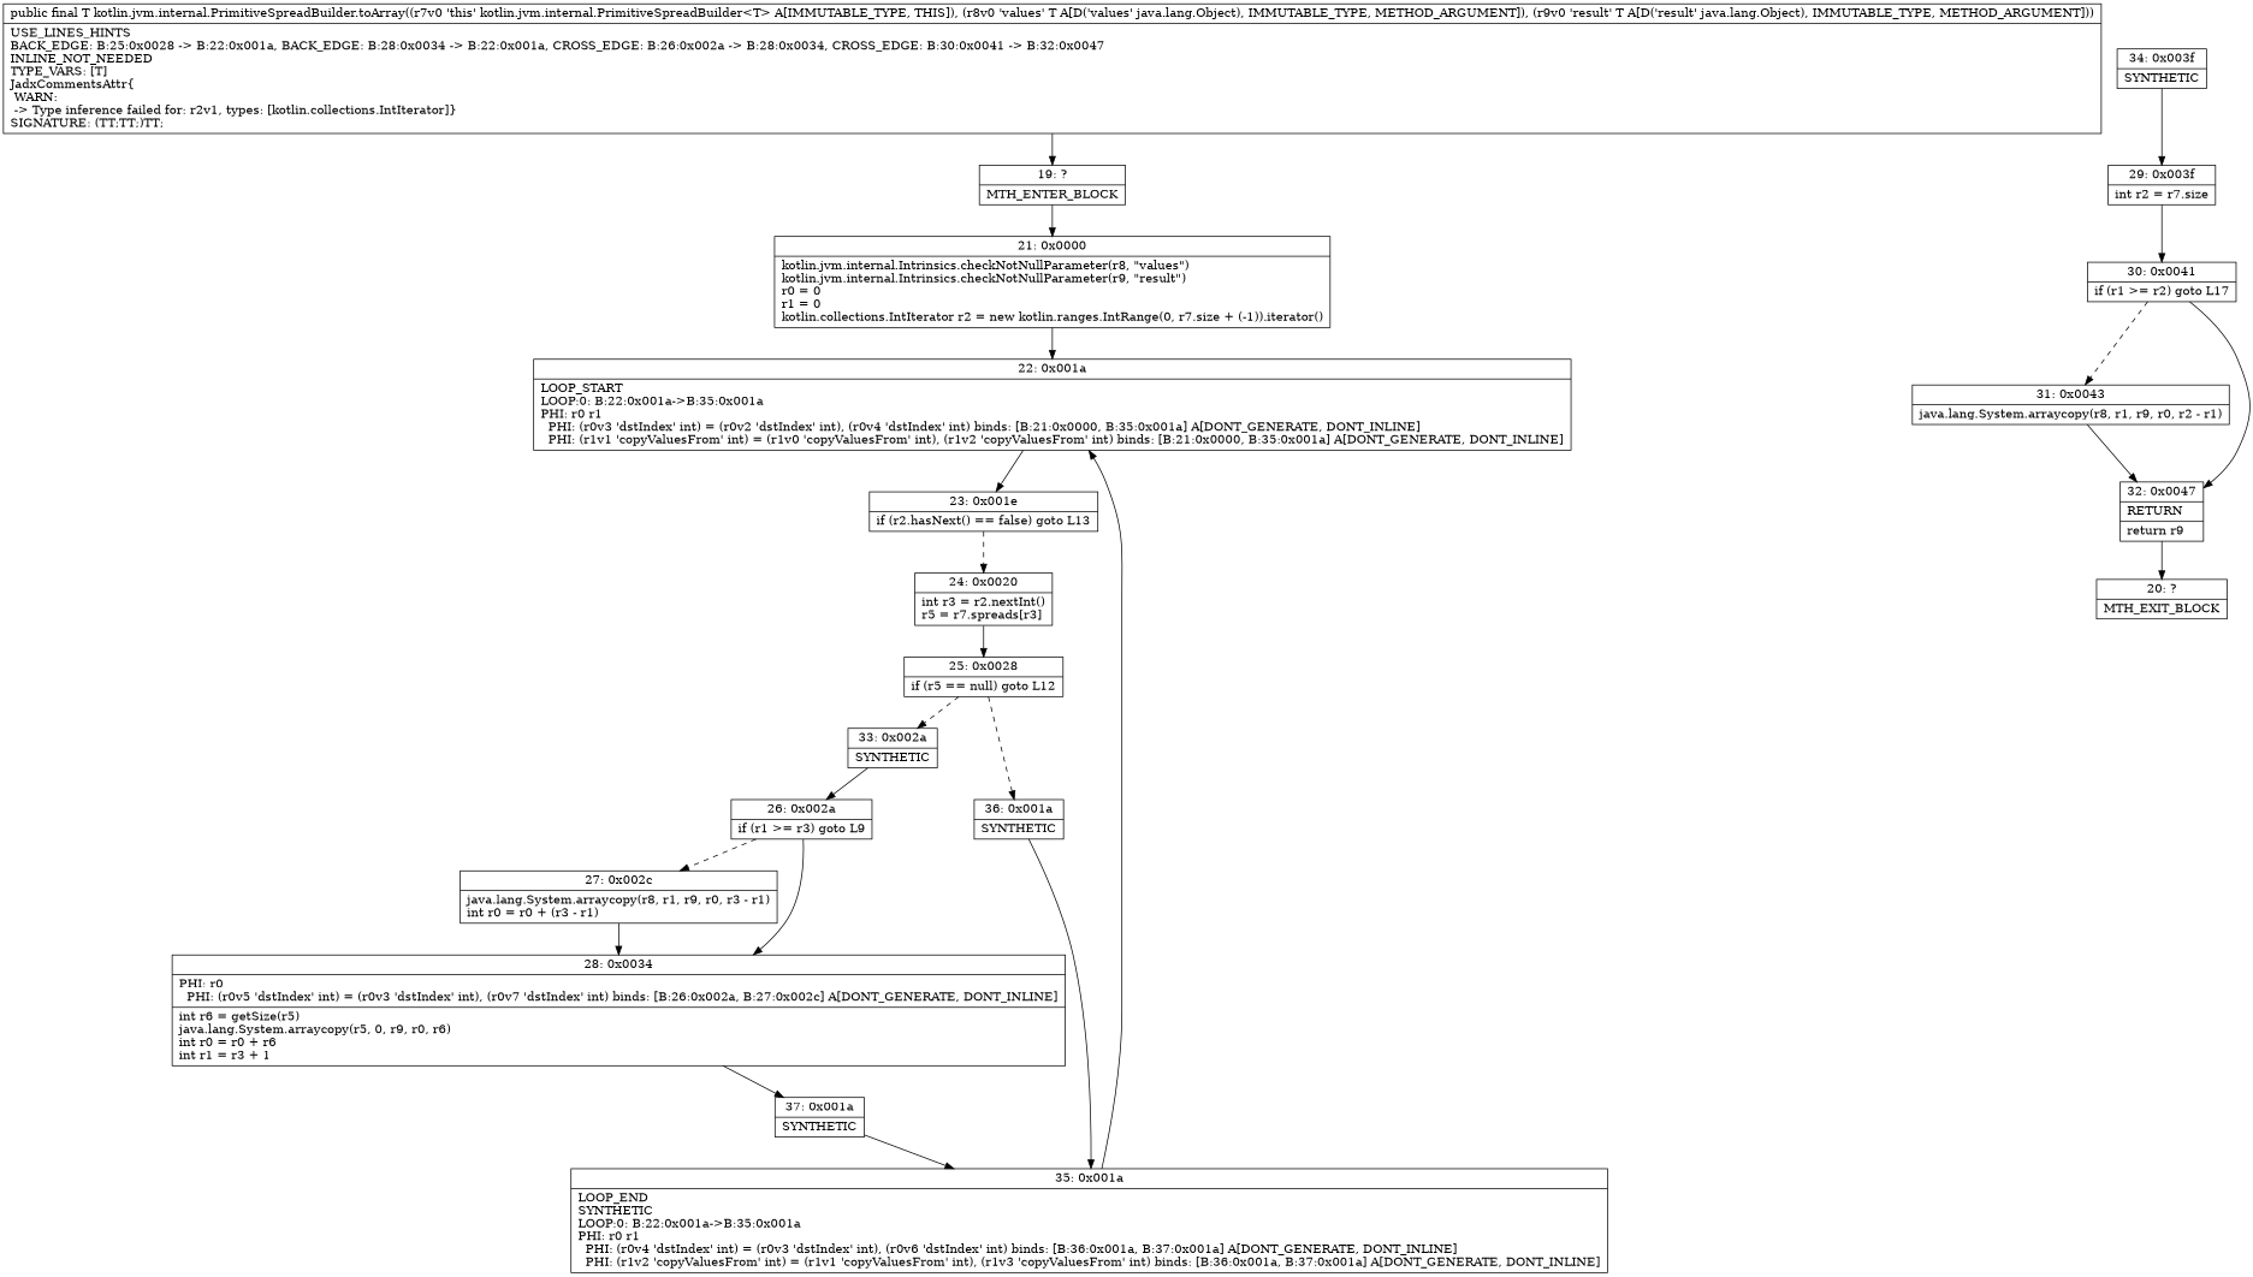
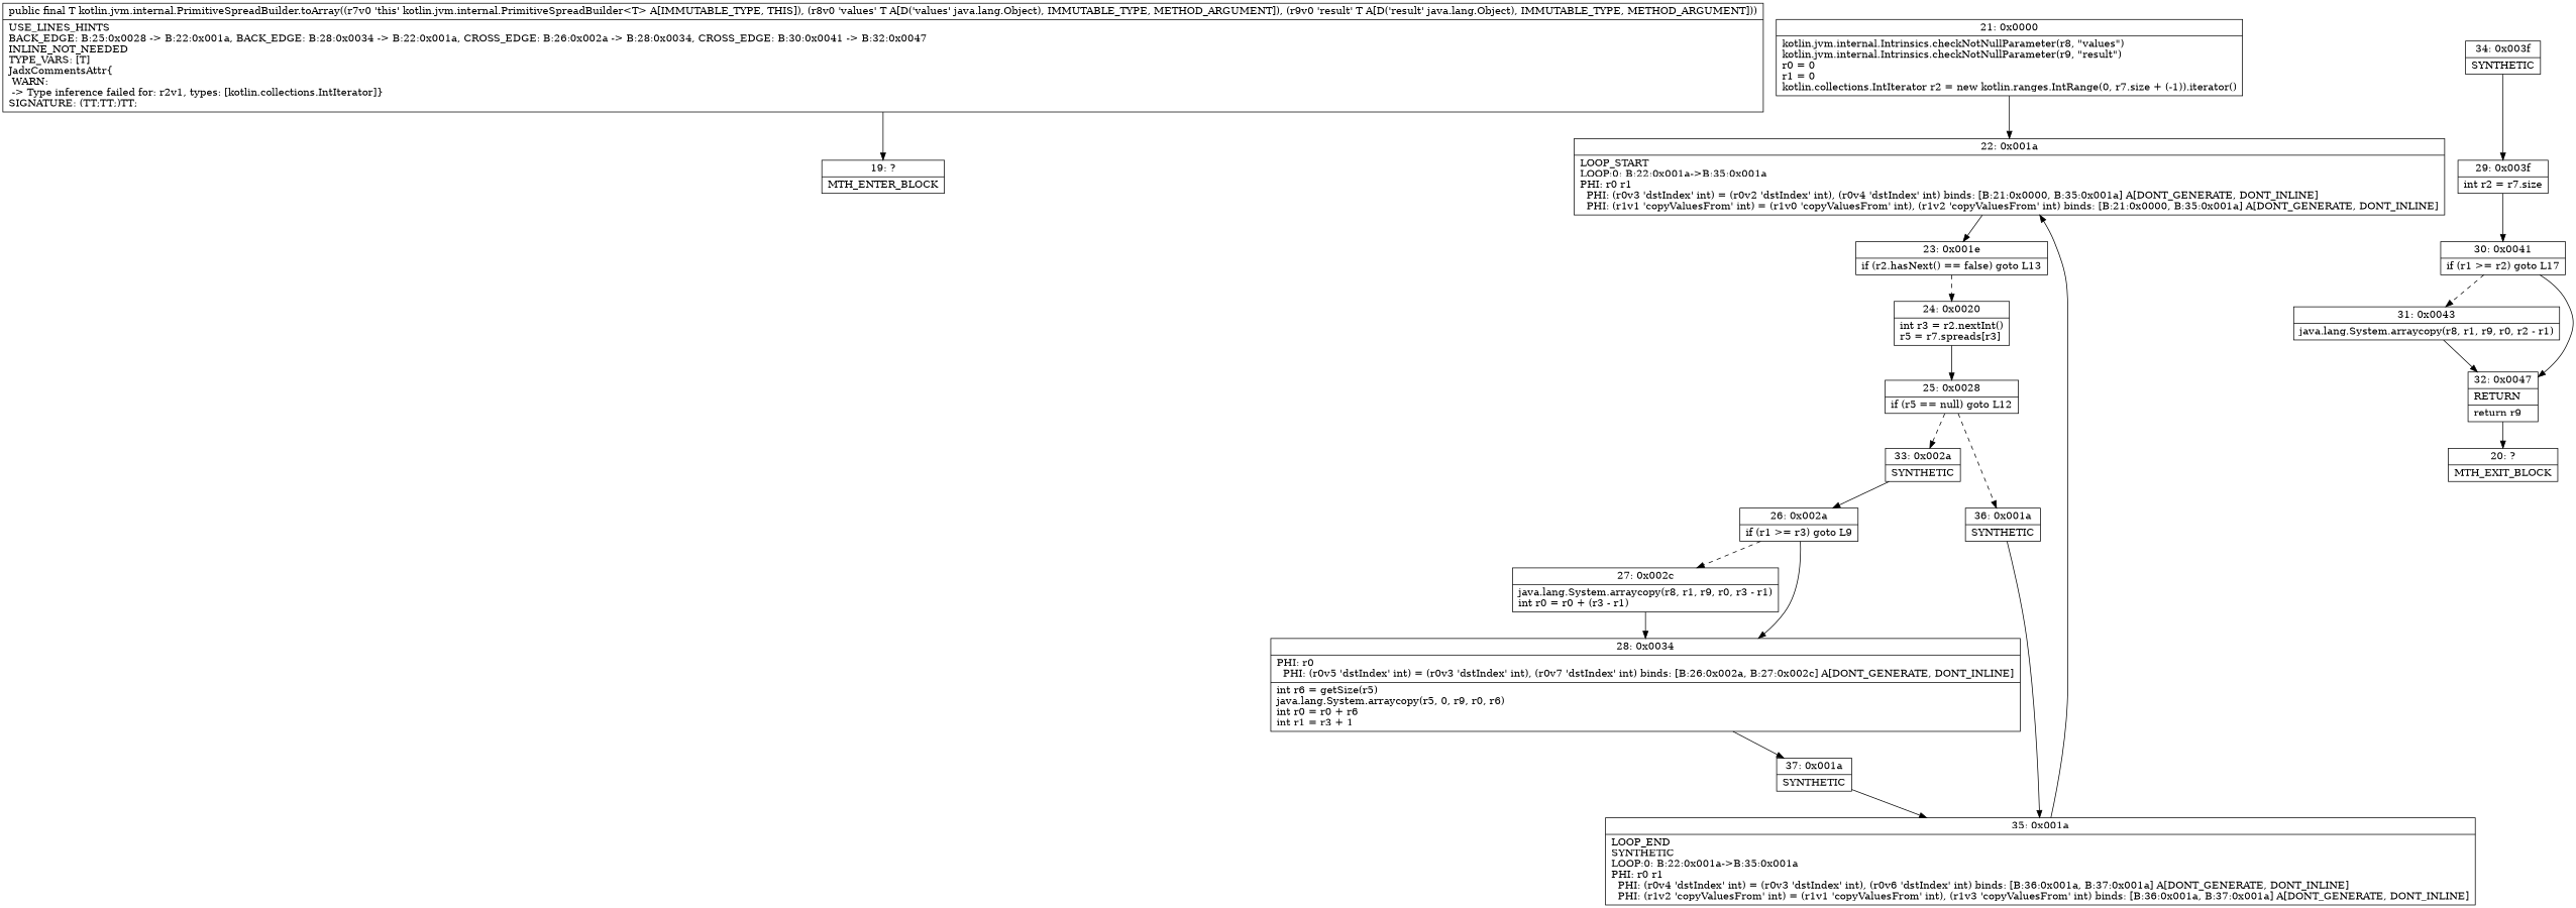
  digraph {
    node [shape=record]
    n1 [label="{19\:\ ?|MTH_ENTER_BLOCK\l}"]
    n2 [label="{21\:\ 0x0000|kotlin.jvm.internal.Intrinsics.checkNotNullParameter(r8, \"values\")\lkotlin.jvm.internal.Intrinsics.checkNotNullParameter(r9, \"result\")\lr0 = 0\lr1 = 0\lkotlin.collections.IntIterator r2 = new kotlin.ranges.IntRange(0, r7.size + (\-1)).iterator()\l}"]
    n3 [label="{22\:\ 0x001a|LOOP_START\lLOOP:0: B:22:0x001a\-\>B:35:0x001a\lPHI: r0 r1 \l  PHI: (r0v3 'dstIndex' int) = (r0v2 'dstIndex' int), (r0v4 'dstIndex' int) binds: [B:21:0x0000, B:35:0x001a] A[DONT_GENERATE, DONT_INLINE]\l  PHI: (r1v1 'copyValuesFrom' int) = (r1v0 'copyValuesFrom' int), (r1v2 'copyValuesFrom' int) binds: [B:21:0x0000, B:35:0x001a] A[DONT_GENERATE, DONT_INLINE]\l}"]
    n4 [label="{23\:\ 0x001e|if (r2.hasNext() == false) goto L13\l}"]
    n5 [label="{24\:\ 0x0020|int r3 = r2.nextInt()\lr5 = r7.spreads[r3]\l}"]
    n6 [label="{25\:\ 0x0028|if (r5 == null) goto L12\l}"]
    n7 [label="{34\:\ 0x003f|SYNTHETIC\l}"]
    n8 [label="{29\:\ 0x003f|int r2 = r7.size\l}"]
    n9 [label="{33\:\ 0x002a|SYNTHETIC\l}"]
    n10 [label="{36\:\ 0x001a|SYNTHETIC\l}"]
    n11 [label="{26\:\ 0x002a|if (r1 \>= r3) goto L9\l}"]
    n12 [label="{35\:\ 0x001a|LOOP_END\lSYNTHETIC\lLOOP:0: B:22:0x001a\-\>B:35:0x001a\lPHI: r0 r1 \l  PHI: (r0v4 'dstIndex' int) = (r0v3 'dstIndex' int), (r0v6 'dstIndex' int) binds: [B:36:0x001a, B:37:0x001a] A[DONT_GENERATE, DONT_INLINE]\l  PHI: (r1v2 'copyValuesFrom' int) = (r1v1 'copyValuesFrom' int), (r1v3 'copyValuesFrom' int) binds: [B:36:0x001a, B:37:0x001a] A[DONT_GENERATE, DONT_INLINE]\l}"]
    n13 [label="{27\:\ 0x002c|java.lang.System.arraycopy(r8, r1, r9, r0, r3 \- r1)\lint r0 = r0 + (r3 \- r1)\l}"]
    n14 [label="{28\:\ 0x0034|PHI: r0 \l  PHI: (r0v5 'dstIndex' int) = (r0v3 'dstIndex' int), (r0v7 'dstIndex' int) binds: [B:26:0x002a, B:27:0x002c] A[DONT_GENERATE, DONT_INLINE]\l|int r6 = getSize(r5)\ljava.lang.System.arraycopy(r5, 0, r9, r0, r6)\lint r0 = r0 + r6\lint r1 = r3 + 1\l}"]
    n15 [label="{37\:\ 0x001a|SYNTHETIC\l}"]
    n16 [label="{30\:\ 0x0041|if (r1 \>= r2) goto L17\l}"]
    n17 [label="{31\:\ 0x0043|java.lang.System.arraycopy(r8, r1, r9, r0, r2 \- r1)\l}"]
    n18 [label="{32\:\ 0x0047|RETURN\l|return r9\l}"]
    n19 [label="{20\:\ ?|MTH_EXIT_BLOCK\l}"]
    n20 [label="{public final T kotlin.jvm.internal.PrimitiveSpreadBuilder.toArray((r7v0 'this' kotlin.jvm.internal.PrimitiveSpreadBuilder\<T\> A[IMMUTABLE_TYPE, THIS]), (r8v0 'values' T A[D('values' java.lang.Object), IMMUTABLE_TYPE, METHOD_ARGUMENT]), (r9v0 'result' T A[D('result' java.lang.Object), IMMUTABLE_TYPE, METHOD_ARGUMENT]))  | USE_LINES_HINTS\lBACK_EDGE: B:25:0x0028 \-\> B:22:0x001a, BACK_EDGE: B:28:0x0034 \-\> B:22:0x001a, CROSS_EDGE: B:26:0x002a \-\> B:28:0x0034, CROSS_EDGE: B:30:0x0041 \-\> B:32:0x0047\lINLINE_NOT_NEEDED\lTYPE_VARS: [T]\lJadxCommentsAttr\{\l WARN: \l \-\> Type inference failed for: r2v1, types: [kotlin.collections.IntIterator]\}\lSIGNATURE: (TT;TT;)TT;\l}"]
-   n1 -> n2
    n2 -> n3
    n3 -> n4
    n4 -> n5 [style=dashed]
    n5 -> n6
    n6 -> n9 [style=dashed]
    n6 -> n10 [style=dashed]
    n7 -> n8
    n8 -> n16
    n9 -> n11
    n10 -> n12
    n11 -> n13 [style=dashed]
    n11 -> n14
    n12 -> n3
    n13 -> n14
    n14 -> n15
    n15 -> n12
    n16 -> n17 [style=dashed]
    n16 -> n18
    n17 -> n18
    n18 -> n19
    n20 -> n1
  }
